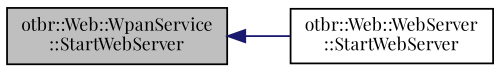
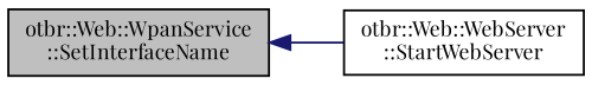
  digraph {
    rankdir=LR
    fontname="Playfair Display"
    node [color=black fontname="Playfair Display" fontsize=10 shape=record style=filled]
-   n1 [fillcolor=grey75 fontcolor=black height=0.2 label="otbr::Web::WpanService\l::StartWebServer" width=0.4]
+   n1 [fillcolor=grey75 fontcolor=black height=0.2 label="otbr::Web::WpanService\l::SetInterfaceName" width=0.4]
    n2 [fillcolor=white height=0.2 label="otbr::Web::WebServer\l::StartWebServer" width=0.4]
    n1 -> n2 [color=midnightblue dir=back fontname="Playfair Display" fontsize=10 labelfontname=Helvetica labelfontsize=10 style=solid]
  }
